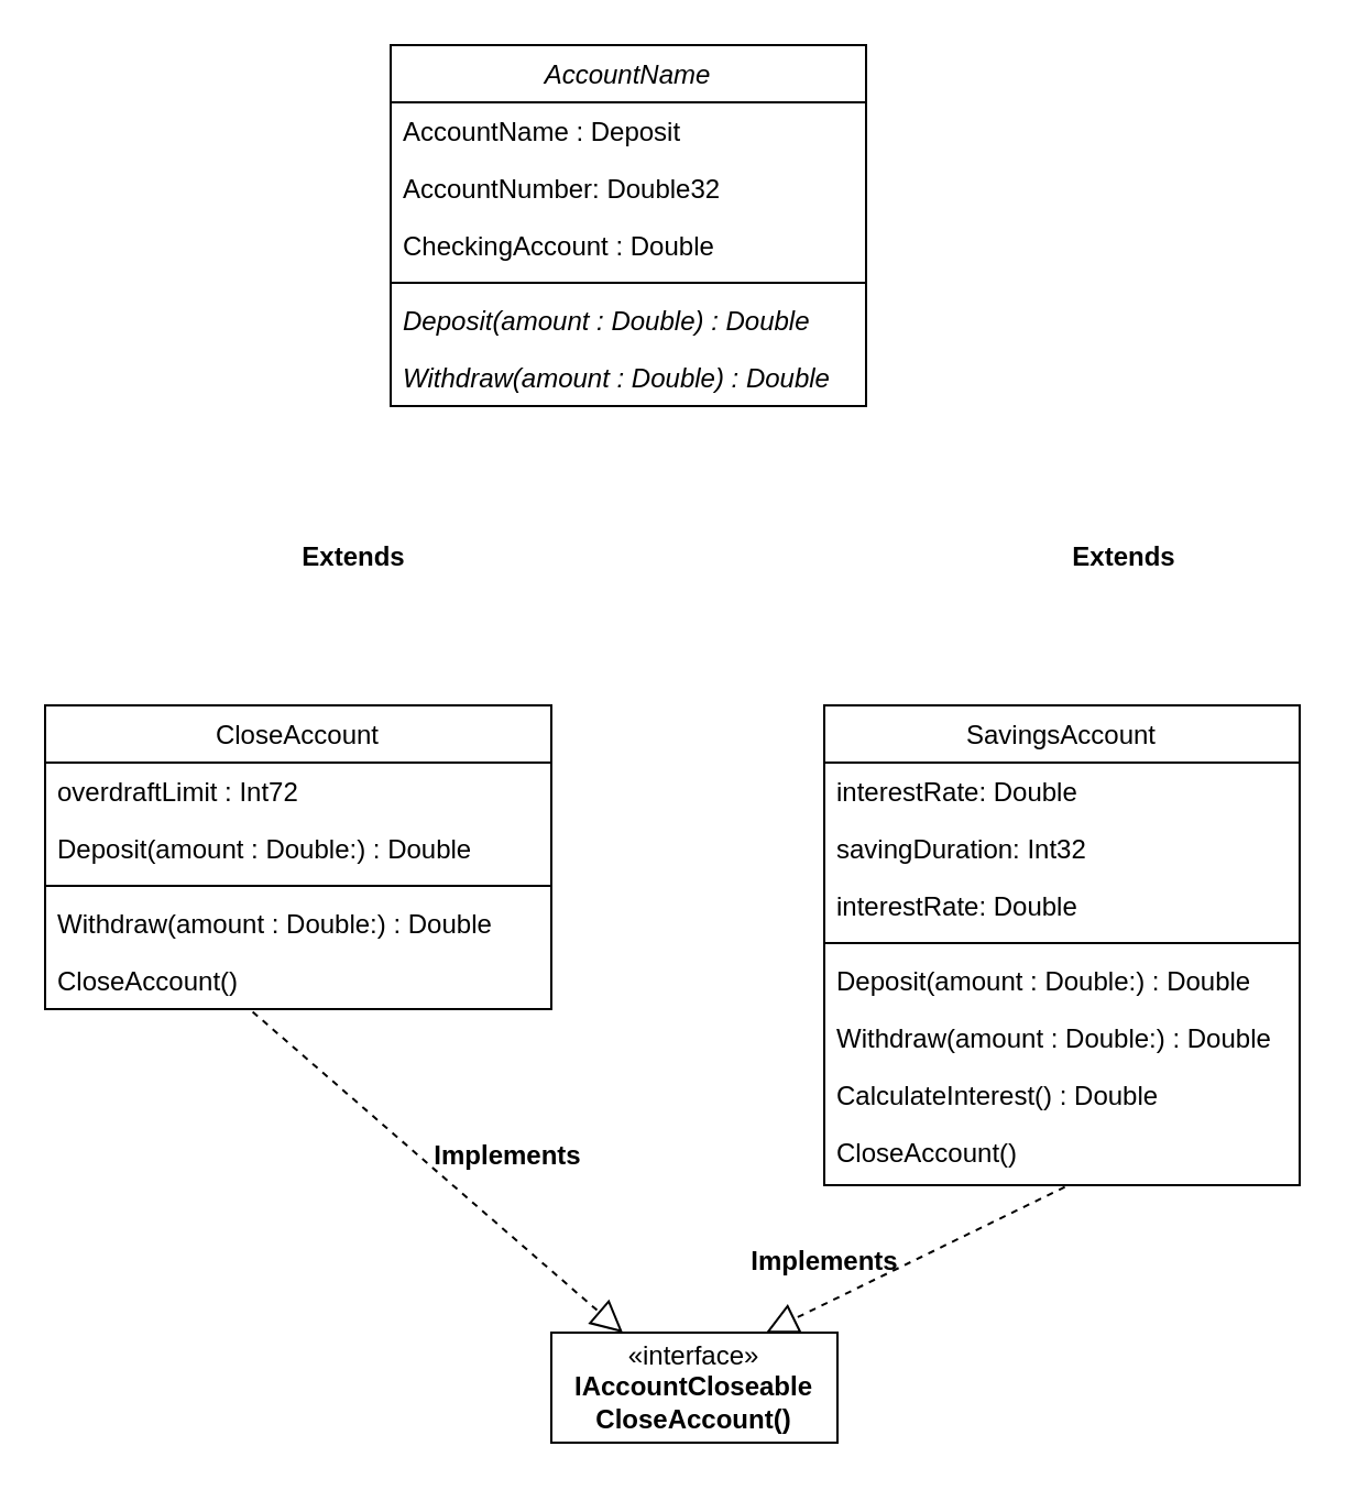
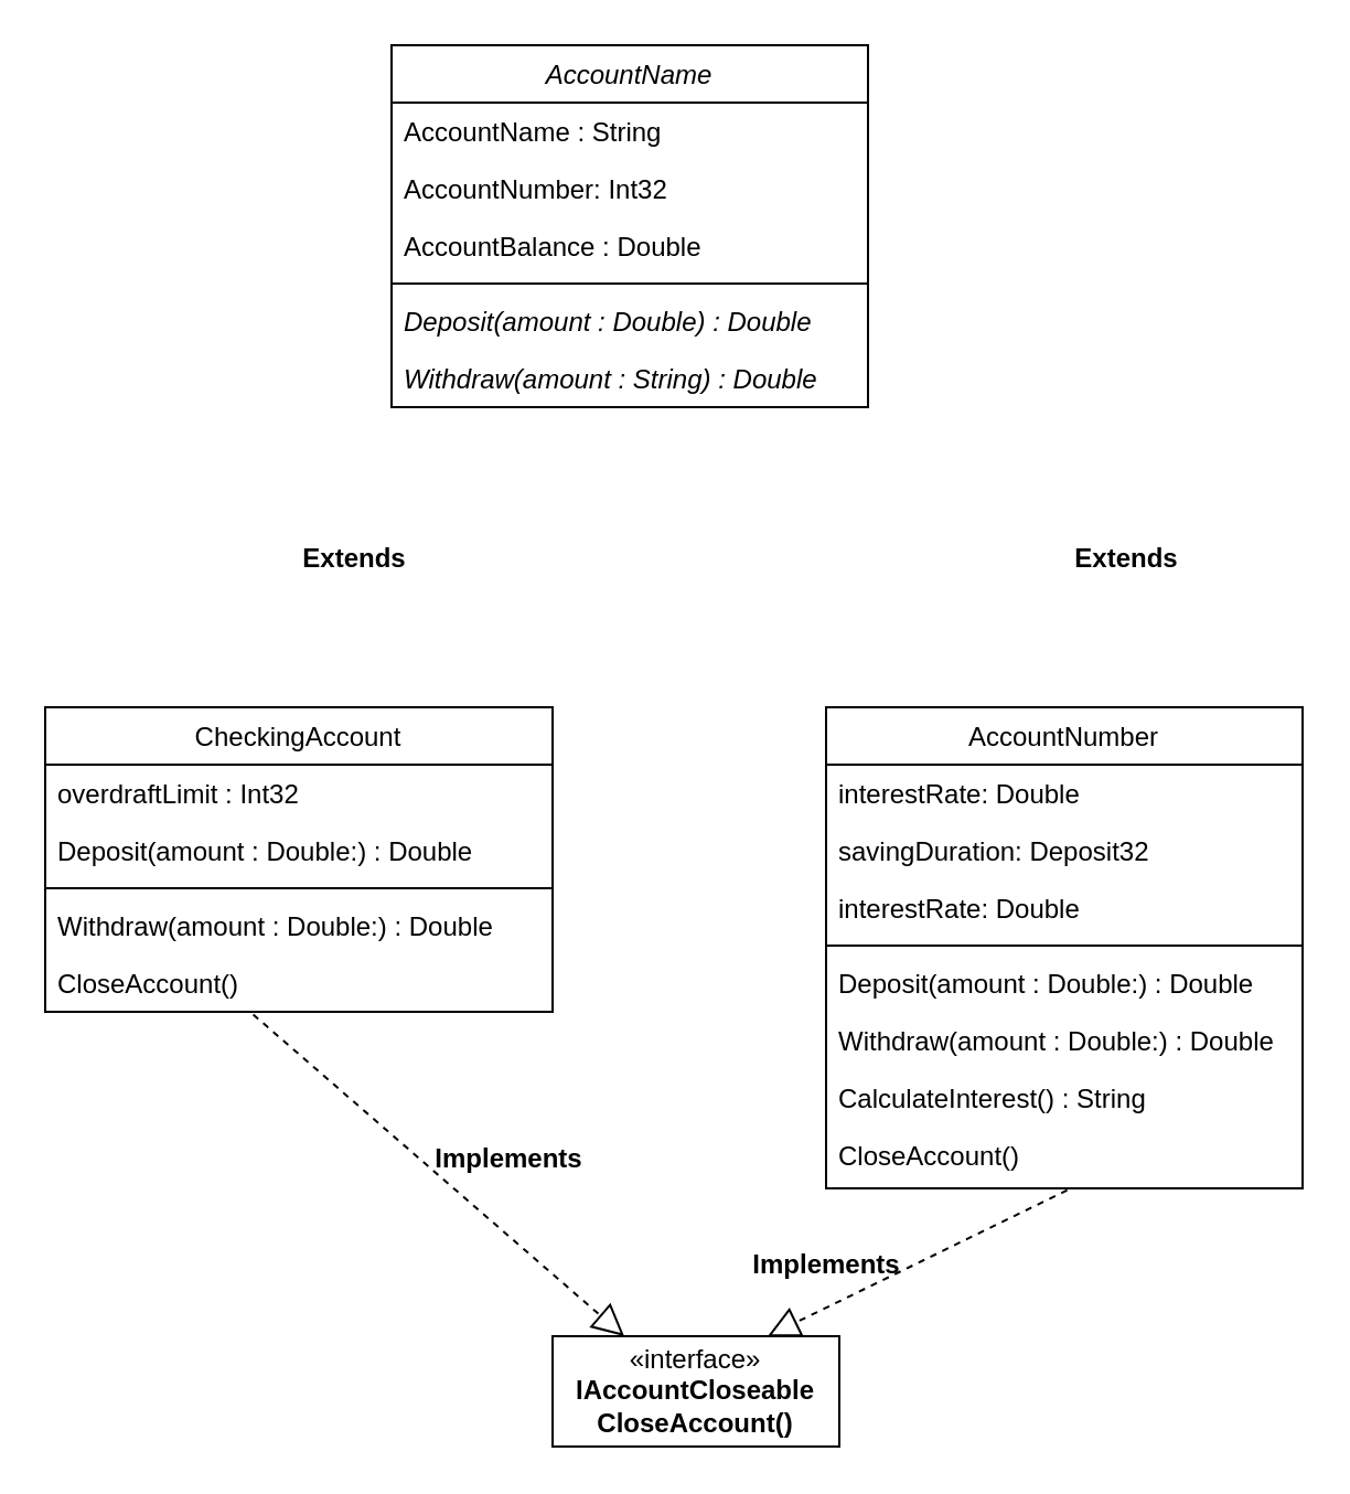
  <mxCell id="0" />
  <mxCell id="1" parent="0" />
  <mxCell id="2" value="AccountName" style="swimlane;fontStyle=2;align=center;verticalAlign=top;childLayout=stackLayout;horizontal=1;startSize=26;horizontalStack=0;resizeParent=1;resizeLast=0;collapsible=1;marginBottom=0;rounded=0;shadow=0;strokeWidth=1;fontColor=#000000;labelBorderColor=none;strokeColor=#000000;fillColor=none;" parent="1" vertex="1"><mxGeometry x="177" y="20" width="216" height="164" as="geometry"><mxRectangle x="230" y="140" width="160" height="26" as="alternateBounds" /></mxGeometry></mxCell>
- <mxCell id="3" value="AccountName : Deposit" style="text;align=left;verticalAlign=top;spacingLeft=4;spacingRight=4;overflow=hidden;rotatable=0;points=[[0,0.5],[1,0.5]];portConstraint=eastwest;fontColor=#000000;labelBorderColor=none;strokeColor=none;" parent="2" vertex="1"><mxGeometry y="26" width="216" height="26" as="geometry" /></mxCell>
- <mxCell id="4" value="AccountNumber: Double32" style="text;align=left;verticalAlign=top;spacingLeft=4;spacingRight=4;overflow=hidden;rotatable=0;points=[[0,0.5],[1,0.5]];portConstraint=eastwest;rounded=0;shadow=0;html=0;fontColor=#000000;labelBorderColor=none;strokeColor=none;" parent="2" vertex="1"><mxGeometry y="52" width="216" height="26" as="geometry" /></mxCell>
- <mxCell id="5" value="CheckingAccount : Double" style="text;align=left;verticalAlign=top;spacingLeft=4;spacingRight=4;overflow=hidden;rotatable=0;points=[[0,0.5],[1,0.5]];portConstraint=eastwest;rounded=0;shadow=0;html=0;fontColor=#000000;labelBorderColor=none;strokeColor=none;" parent="2" vertex="1"><mxGeometry y="78" width="216" height="26" as="geometry" /></mxCell>
+ <mxCell id="3" value="AccountName : String" style="text;align=left;verticalAlign=top;spacingLeft=4;spacingRight=4;overflow=hidden;rotatable=0;points=[[0,0.5],[1,0.5]];portConstraint=eastwest;fontColor=#000000;labelBorderColor=none;strokeColor=none;" parent="2" vertex="1"><mxGeometry y="26" width="216" height="26" as="geometry" /></mxCell>
+ <mxCell id="4" value="AccountNumber: Int32" style="text;align=left;verticalAlign=top;spacingLeft=4;spacingRight=4;overflow=hidden;rotatable=0;points=[[0,0.5],[1,0.5]];portConstraint=eastwest;rounded=0;shadow=0;html=0;fontColor=#000000;labelBorderColor=none;strokeColor=none;" parent="2" vertex="1"><mxGeometry y="52" width="216" height="26" as="geometry" /></mxCell>
+ <mxCell id="5" value="AccountBalance : Double" style="text;align=left;verticalAlign=top;spacingLeft=4;spacingRight=4;overflow=hidden;rotatable=0;points=[[0,0.5],[1,0.5]];portConstraint=eastwest;rounded=0;shadow=0;html=0;fontColor=#000000;labelBorderColor=none;strokeColor=none;" parent="2" vertex="1"><mxGeometry y="78" width="216" height="26" as="geometry" /></mxCell>
  <mxCell id="6" value="" style="line;strokeWidth=1;fillColor=none;align=left;verticalAlign=middle;spacingTop=-1;spacingLeft=3;spacingRight=3;rotatable=0;labelPosition=right;points=[];portConstraint=eastwest;strokeColor=inherit;" vertex="1" parent="2"><mxGeometry y="104" width="216" height="8" as="geometry" /></mxCell>
  <mxCell id="7" value="Deposit(amount : Double) : Double" style="text;align=left;verticalAlign=top;spacingLeft=4;spacingRight=4;overflow=hidden;rotatable=0;points=[[0,0.5],[1,0.5]];portConstraint=eastwest;fontStyle=2;fontColor=#000000;labelBorderColor=none;strokeColor=none;" parent="2" vertex="1"><mxGeometry y="112" width="216" height="26" as="geometry" /></mxCell>
- <mxCell id="8" value="Withdraw(amount : Double) : Double" style="text;align=left;verticalAlign=top;spacingLeft=4;spacingRight=4;overflow=hidden;rotatable=0;points=[[0,0.5],[1,0.5]];portConstraint=eastwest;fontStyle=2;fontColor=#000000;labelBorderColor=none;strokeColor=none;" parent="2" vertex="1"><mxGeometry y="138" width="216" height="26" as="geometry" /></mxCell>
- <mxCell id="9" value="CloseAccount" style="swimlane;fontStyle=0;align=center;verticalAlign=top;childLayout=stackLayout;horizontal=1;startSize=26;horizontalStack=0;resizeParent=1;resizeLast=0;collapsible=1;marginBottom=0;rounded=0;shadow=0;strokeWidth=1;fontColor=#000000;labelBorderColor=none;strokeColor=#000000;fillColor=none;" parent="1" vertex="1"><mxGeometry x="20" y="320" width="230" height="138" as="geometry"><mxRectangle x="130" y="380" width="160" height="26" as="alternateBounds" /></mxGeometry></mxCell>
- <mxCell id="10" value="overdraftLimit : Int72" style="text;align=left;verticalAlign=top;spacingLeft=4;spacingRight=4;overflow=hidden;rotatable=0;points=[[0,0.5],[1,0.5]];portConstraint=eastwest;fontColor=#000000;labelBorderColor=none;strokeColor=none;" parent="9" vertex="1"><mxGeometry y="26" width="230" height="26" as="geometry" /></mxCell>
+ <mxCell id="8" value="Withdraw(amount : String) : Double" style="text;align=left;verticalAlign=top;spacingLeft=4;spacingRight=4;overflow=hidden;rotatable=0;points=[[0,0.5],[1,0.5]];portConstraint=eastwest;fontStyle=2;fontColor=#000000;labelBorderColor=none;strokeColor=none;" parent="2" vertex="1"><mxGeometry y="138" width="216" height="26" as="geometry" /></mxCell>
+ <mxCell id="9" value="CheckingAccount" style="swimlane;fontStyle=0;align=center;verticalAlign=top;childLayout=stackLayout;horizontal=1;startSize=26;horizontalStack=0;resizeParent=1;resizeLast=0;collapsible=1;marginBottom=0;rounded=0;shadow=0;strokeWidth=1;fontColor=#000000;labelBorderColor=none;strokeColor=#000000;fillColor=none;" parent="1" vertex="1"><mxGeometry x="20" y="320" width="230" height="138" as="geometry"><mxRectangle x="130" y="380" width="160" height="26" as="alternateBounds" /></mxGeometry></mxCell>
+ <mxCell id="10" value="overdraftLimit : Int32" style="text;align=left;verticalAlign=top;spacingLeft=4;spacingRight=4;overflow=hidden;rotatable=0;points=[[0,0.5],[1,0.5]];portConstraint=eastwest;fontColor=#000000;labelBorderColor=none;strokeColor=none;" parent="9" vertex="1"><mxGeometry y="26" width="230" height="26" as="geometry" /></mxCell>
  <mxCell id="11" value="Deposit(amount : Double:) : Double" style="text;align=left;verticalAlign=top;spacingLeft=4;spacingRight=4;overflow=hidden;rotatable=0;points=[[0,0.5],[1,0.5]];portConstraint=eastwest;fontStyle=0;fontColor=#000000;labelBorderColor=none;strokeColor=none;" parent="9" vertex="1"><mxGeometry y="52" width="230" height="26" as="geometry" /></mxCell>
  <mxCell id="12" value="" style="line;strokeWidth=1;fillColor=default;align=left;verticalAlign=middle;spacingTop=-1;spacingLeft=3;spacingRight=3;rotatable=0;labelPosition=right;points=[];portConstraint=eastwest;strokeColor=inherit;" parent="9" vertex="1"><mxGeometry y="78" width="230" height="8" as="geometry" /></mxCell>
  <mxCell id="13" value="Withdraw(amount : Double:) : Double" style="text;align=left;verticalAlign=top;spacingLeft=4;spacingRight=4;overflow=hidden;rotatable=0;points=[[0,0.5],[1,0.5]];portConstraint=eastwest;fontColor=#000000;labelBorderColor=none;strokeColor=none;" parent="9" vertex="1"><mxGeometry y="86" width="230" height="26" as="geometry" /></mxCell>
  <mxCell id="14" value="CloseAccount()" style="text;align=left;verticalAlign=top;spacingLeft=4;spacingRight=4;overflow=hidden;rotatable=0;points=[[0,0.5],[1,0.5]];portConstraint=eastwest;fontColor=#000000;labelBorderColor=none;strokeColor=none;" parent="9" vertex="1"><mxGeometry y="112" width="230" height="26" as="geometry" /></mxCell>
- <mxCell id="15" value="SavingsAccount" style="swimlane;fontStyle=0;align=center;verticalAlign=top;childLayout=stackLayout;horizontal=1;startSize=26;horizontalStack=0;resizeParent=1;resizeLast=0;collapsible=1;marginBottom=0;rounded=0;shadow=0;strokeWidth=1;fontColor=#000000;labelBorderColor=none;strokeColor=#000000;fillColor=none;" parent="1" vertex="1"><mxGeometry x="374" y="320" width="216" height="218" as="geometry"><mxRectangle x="340" y="380" width="170" height="26" as="alternateBounds" /></mxGeometry></mxCell>
+ <mxCell id="15" value="AccountNumber" style="swimlane;fontStyle=0;align=center;verticalAlign=top;childLayout=stackLayout;horizontal=1;startSize=26;horizontalStack=0;resizeParent=1;resizeLast=0;collapsible=1;marginBottom=0;rounded=0;shadow=0;strokeWidth=1;fontColor=#000000;labelBorderColor=none;strokeColor=#000000;fillColor=none;" parent="1" vertex="1"><mxGeometry x="374" y="320" width="216" height="218" as="geometry"><mxRectangle x="340" y="380" width="170" height="26" as="alternateBounds" /></mxGeometry></mxCell>
  <mxCell id="16" value="interestRate: Double&#10;" style="text;align=left;verticalAlign=top;spacingLeft=4;spacingRight=4;overflow=hidden;rotatable=0;points=[[0,0.5],[1,0.5]];portConstraint=eastwest;fontColor=#000000;labelBorderColor=none;strokeColor=none;" parent="15" vertex="1"><mxGeometry y="26" width="216" height="26" as="geometry" /></mxCell>
- <mxCell id="17" value="savingDuration: Int32&#10;" style="text;align=left;verticalAlign=top;spacingLeft=4;spacingRight=4;overflow=hidden;rotatable=0;points=[[0,0.5],[1,0.5]];portConstraint=eastwest;fontColor=#000000;labelBorderColor=none;strokeColor=none;" parent="15" vertex="1"><mxGeometry y="52" width="216" height="26" as="geometry" /></mxCell>
+ <mxCell id="17" value="savingDuration: Deposit32&#10;" style="text;align=left;verticalAlign=top;spacingLeft=4;spacingRight=4;overflow=hidden;rotatable=0;points=[[0,0.5],[1,0.5]];portConstraint=eastwest;fontColor=#000000;labelBorderColor=none;strokeColor=none;" parent="15" vertex="1"><mxGeometry y="52" width="216" height="26" as="geometry" /></mxCell>
  <mxCell id="18" value="interestRate: Double&#10;" style="text;align=left;verticalAlign=top;spacingLeft=4;spacingRight=4;overflow=hidden;rotatable=0;points=[[0,0.5],[1,0.5]];portConstraint=eastwest;fontColor=#000000;labelBorderColor=none;strokeColor=none;" parent="15" vertex="1"><mxGeometry y="78" width="216" height="26" as="geometry" /></mxCell>
  <mxCell id="19" value="" style="line;strokeWidth=1;fillColor=none;align=left;verticalAlign=middle;spacingTop=-1;spacingLeft=3;spacingRight=3;rotatable=0;labelPosition=right;points=[];portConstraint=eastwest;strokeColor=inherit;" parent="15" vertex="1"><mxGeometry y="104" width="216" height="8" as="geometry" /></mxCell>
  <mxCell id="20" value="Deposit(amount : Double:) : Double" style="text;align=left;verticalAlign=top;spacingLeft=4;spacingRight=4;overflow=hidden;rotatable=0;points=[[0,0.5],[1,0.5]];portConstraint=eastwest;fontColor=#000000;labelBorderColor=none;strokeColor=none;" parent="15" vertex="1"><mxGeometry y="112" width="216" height="26" as="geometry" /></mxCell>
  <mxCell id="21" value="Withdraw(amount : Double:) : Double" style="text;align=left;verticalAlign=top;spacingLeft=4;spacingRight=4;overflow=hidden;rotatable=0;points=[[0,0.5],[1,0.5]];portConstraint=eastwest;fontColor=#000000;labelBorderColor=none;strokeColor=none;" parent="15" vertex="1"><mxGeometry y="138" width="216" height="26" as="geometry" /></mxCell>
- <mxCell id="22" value="CalculateInterest() : Double" style="text;align=left;verticalAlign=top;spacingLeft=4;spacingRight=4;overflow=hidden;rotatable=0;points=[[0,0.5],[1,0.5]];portConstraint=eastwest;fontColor=#000000;labelBorderColor=none;strokeColor=none;" parent="15" vertex="1"><mxGeometry y="164" width="216" height="26" as="geometry" /></mxCell>
+ <mxCell id="22" value="CalculateInterest() : String" style="text;align=left;verticalAlign=top;spacingLeft=4;spacingRight=4;overflow=hidden;rotatable=0;points=[[0,0.5],[1,0.5]];portConstraint=eastwest;fontColor=#000000;labelBorderColor=none;strokeColor=none;" parent="15" vertex="1"><mxGeometry y="164" width="216" height="26" as="geometry" /></mxCell>
  <mxCell id="23" value="CloseAccount()" style="text;align=left;verticalAlign=top;spacingLeft=4;spacingRight=4;overflow=hidden;rotatable=0;points=[[0,0.5],[1,0.5]];portConstraint=eastwest;fontColor=#000000;labelBorderColor=none;strokeColor=none;" parent="15" vertex="1"><mxGeometry y="190" width="216" height="26" as="geometry" /></mxCell>
  <mxCell id="24" value="«interface»&lt;br&gt;&lt;b&gt;IAccountCloseable&lt;br&gt;CloseAccount()&lt;br&gt;&lt;/b&gt;" style="html=1;whiteSpace=wrap;fontColor=#000000;labelBorderColor=none;strokeColor=#000000;fillColor=none;" parent="1" vertex="1"><mxGeometry x="250" y="605" width="130" height="50" as="geometry" /></mxCell>
  <mxCell id="25" value="" style="endArrow=block;dashed=1;endFill=0;endSize=12;html=1;rounded=0;exitX=0.41;exitY=1.048;exitDx=0;exitDy=0;exitPerimeter=0;entryX=0.25;entryY=0;entryDx=0;entryDy=0;fontColor=#000000;labelBorderColor=none;strokeColor=#000000;" parent="1" source="14" target="24" edge="1"><mxGeometry width="160" relative="1" as="geometry"><mxPoint x="310" y="470" as="sourcePoint" /><mxPoint x="470" y="470" as="targetPoint" /></mxGeometry></mxCell>
  <mxCell id="26" value="" style="endArrow=block;dashed=1;endFill=0;endSize=12;html=1;rounded=0;exitX=0.506;exitY=1.109;exitDx=0;exitDy=0;exitPerimeter=0;entryX=0.75;entryY=0;entryDx=0;entryDy=0;fontColor=#000000;labelBorderColor=none;strokeColor=#000000;" parent="1" source="23" target="24" edge="1"><mxGeometry width="160" relative="1" as="geometry"><mxPoint x="310" y="470" as="sourcePoint" /><mxPoint x="470" y="470" as="targetPoint" /></mxGeometry></mxCell>
  <mxCell id="27" value="Extends" style="text;align=center;fontStyle=1;verticalAlign=middle;spacingLeft=3;spacingRight=3;strokeColor=none;rotatable=0;points=[[0,0.5],[1,0.5]];portConstraint=eastwest;html=1;fontColor=#000000;labelBorderColor=none;" parent="1" vertex="1"><mxGeometry x="120" y="240" width="80" height="26" as="geometry" /></mxCell>
  <mxCell id="28" value="Extends" style="text;align=center;fontStyle=1;verticalAlign=middle;spacingLeft=3;spacingRight=3;strokeColor=none;rotatable=0;points=[[0,0.5],[1,0.5]];portConstraint=eastwest;html=1;fontColor=#000000;labelBorderColor=none;" parent="1" vertex="1"><mxGeometry x="470" y="240" width="80" height="26" as="geometry" /></mxCell>
  <mxCell id="29" value="Implements" style="text;align=center;fontStyle=1;verticalAlign=middle;spacingLeft=3;spacingRight=3;strokeColor=none;rotatable=0;points=[[0,0.5],[1,0.5]];portConstraint=eastwest;html=1;fontColor=#000000;labelBorderColor=none;" parent="1" vertex="1"><mxGeometry x="190" y="512" width="80" height="26" as="geometry" /></mxCell>
  <mxCell id="30" value="Implements" style="text;align=center;fontStyle=1;verticalAlign=middle;spacingLeft=3;spacingRight=3;strokeColor=none;rotatable=0;points=[[0,0.5],[1,0.5]];portConstraint=eastwest;html=1;fontColor=#000000;labelBorderColor=none;" parent="1" vertex="1"><mxGeometry x="334" y="560" width="80" height="26" as="geometry" /></mxCell>
